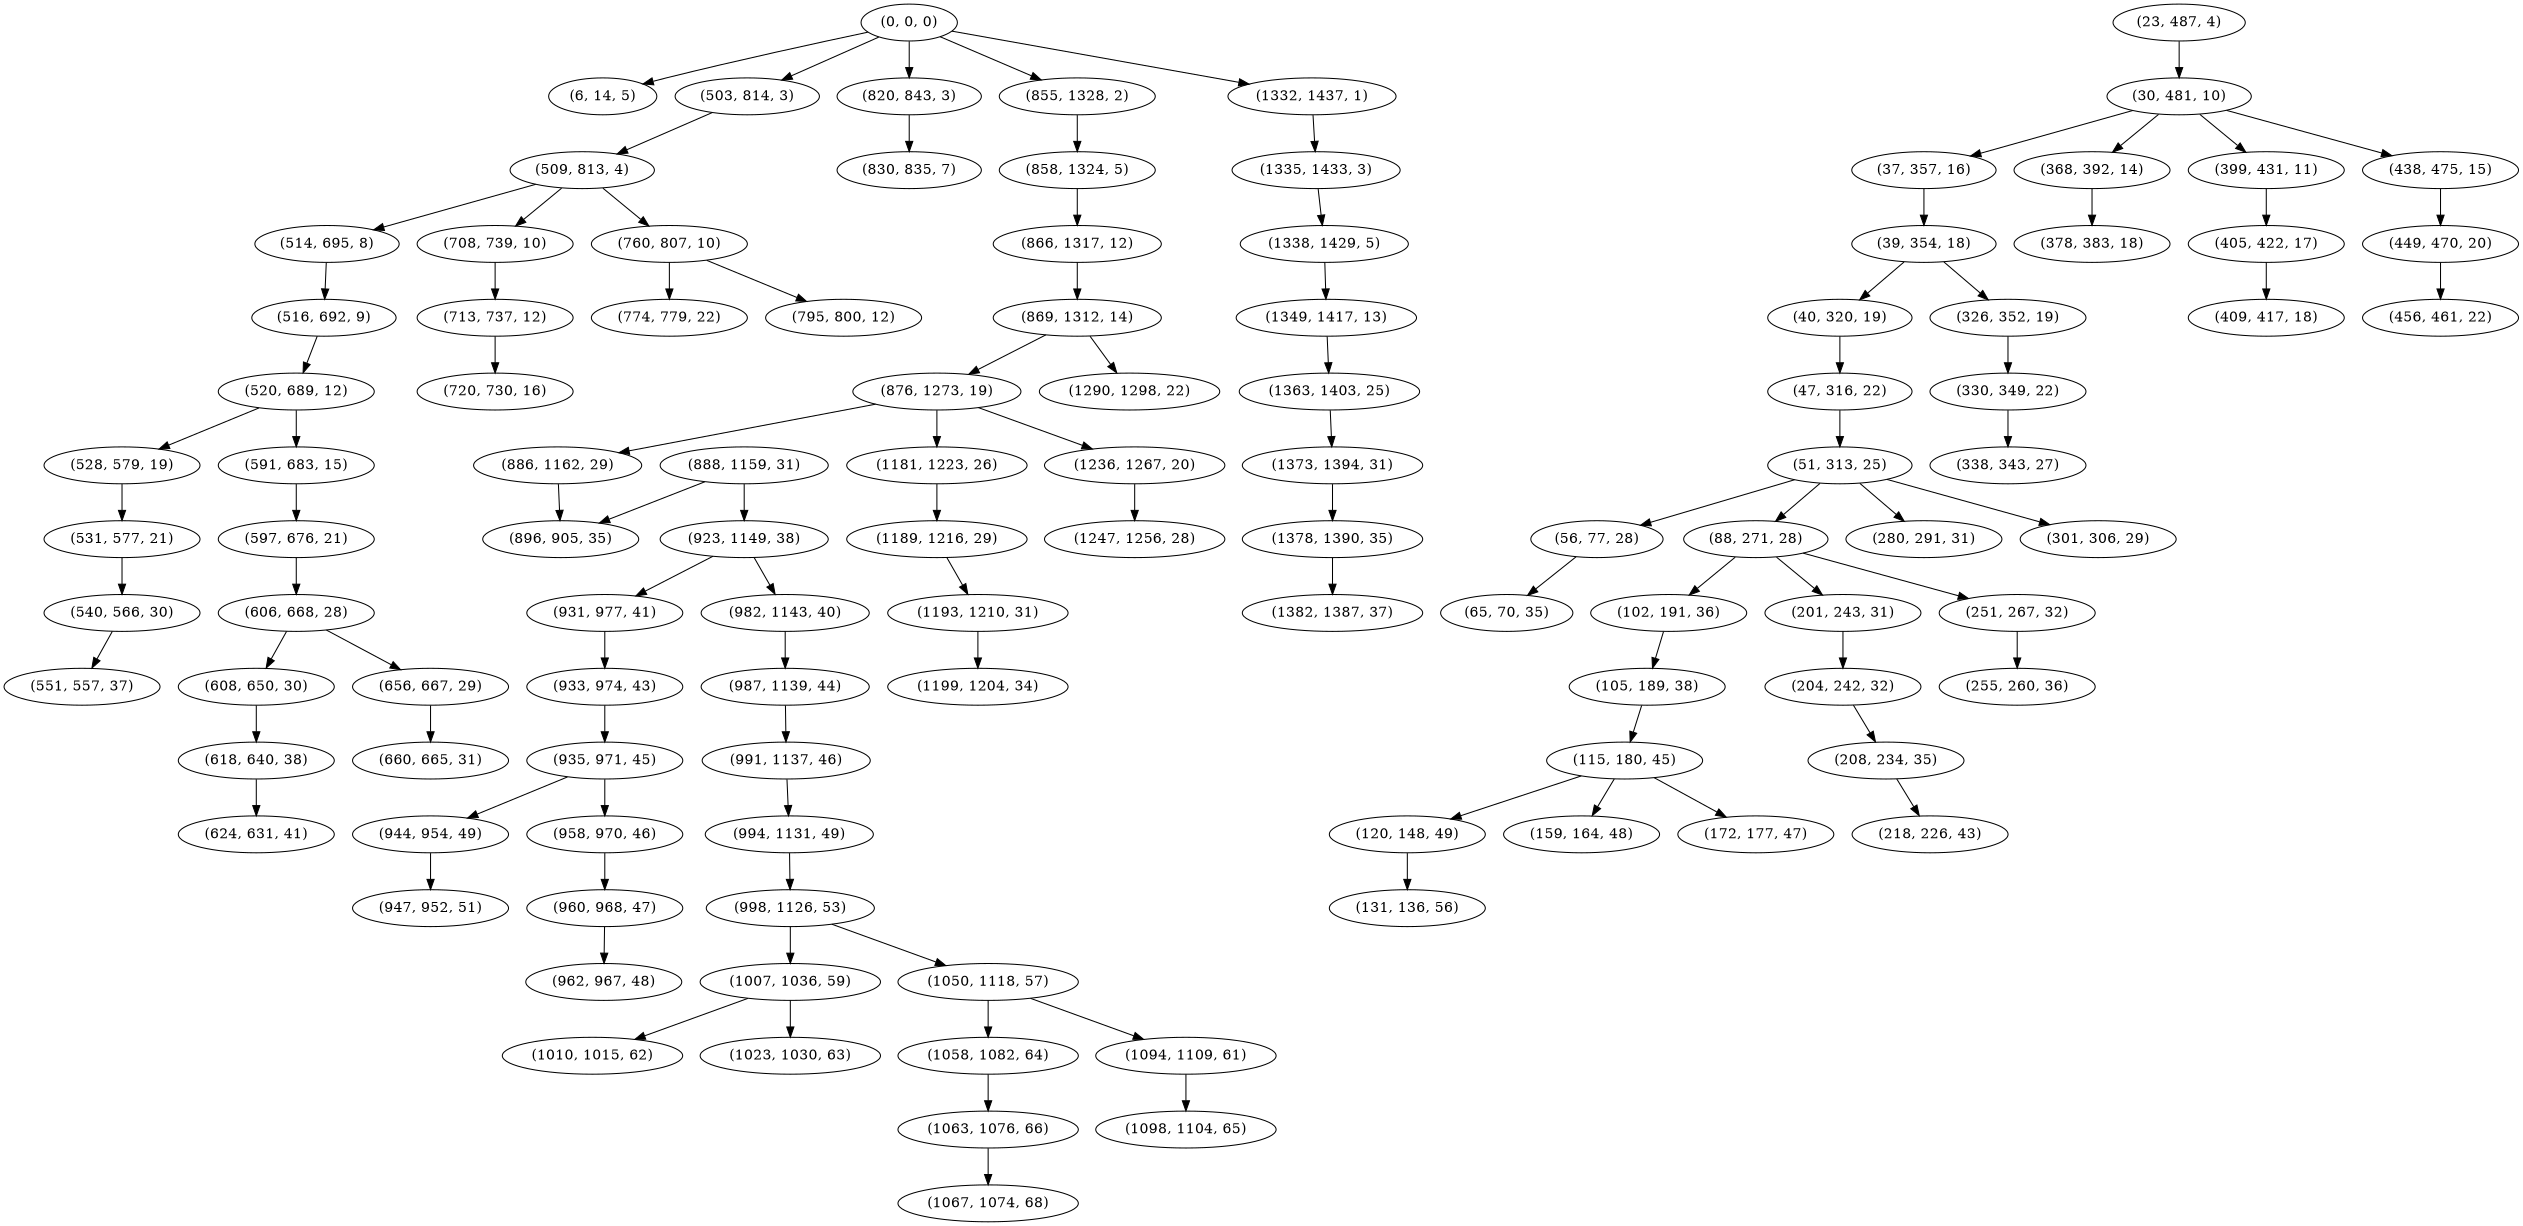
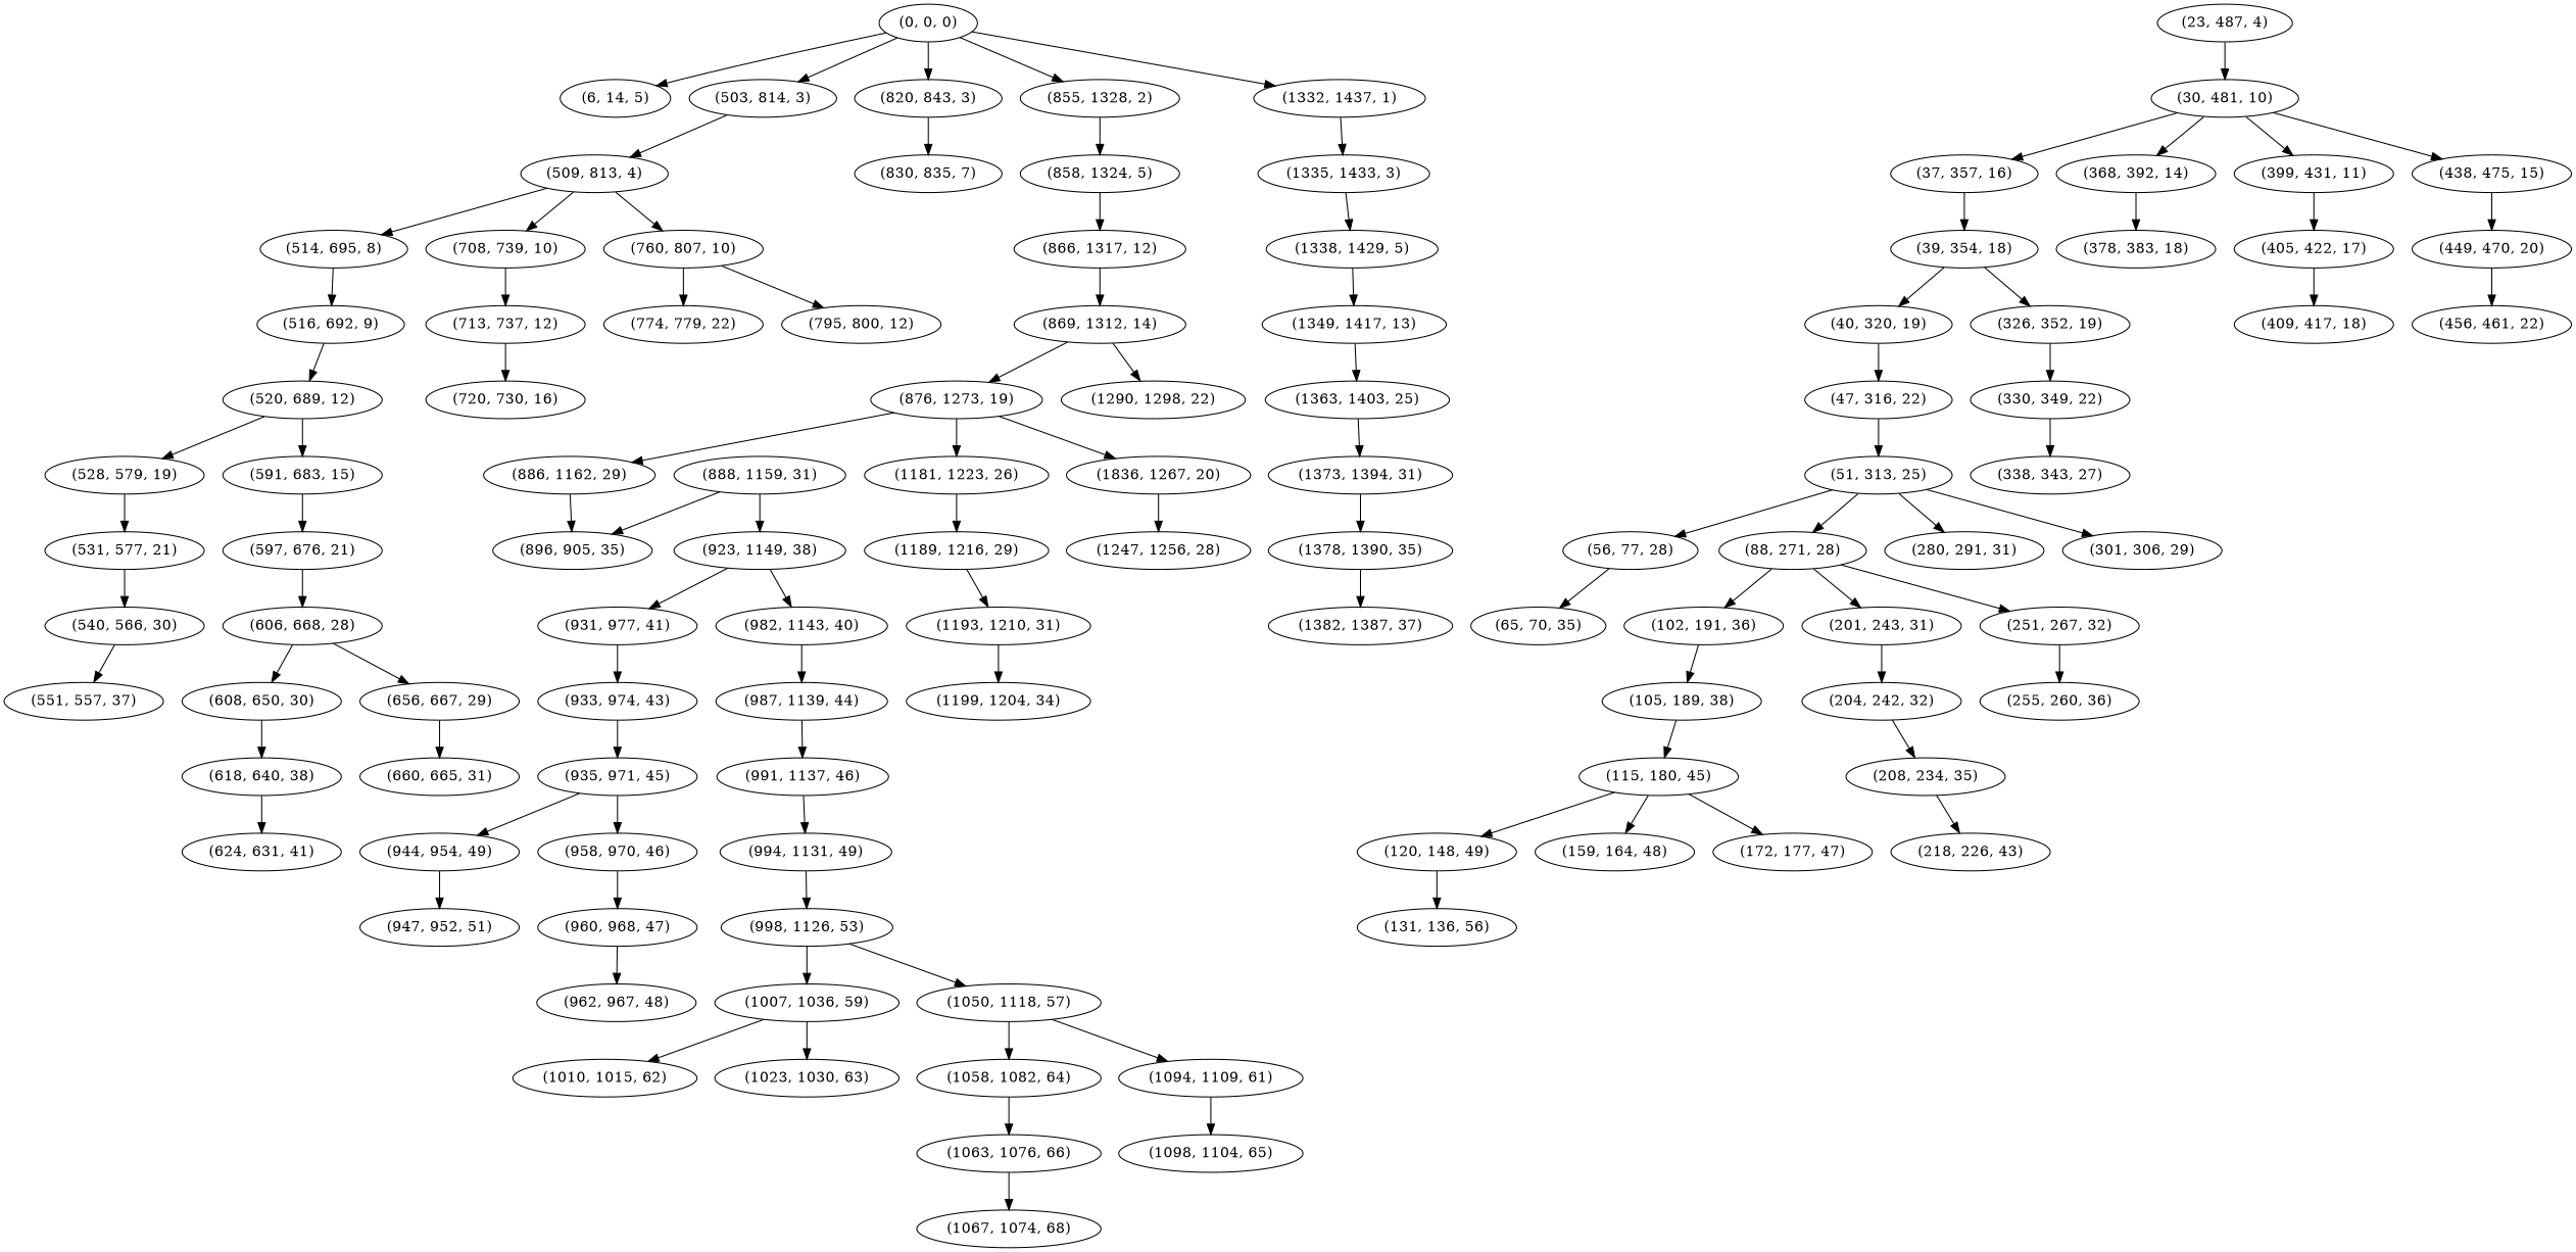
  digraph {
    "(0, 0, 0)"
    "(6, 14, 5)"
    "(503, 814, 3)"
    "(820, 843, 3)"
    "(855, 1328, 2)"
    "(1332, 1437, 1)"
    "(23, 487, 4)"
    "(30, 481, 10)"
    "(509, 813, 4)"
    "(830, 835, 7)"
    "(858, 1324, 5)"
    "(1335, 1433, 3)"
    "(37, 357, 16)"
    "(368, 392, 14)"
    "(399, 431, 11)"
    "(438, 475, 15)"
    "(39, 354, 18)"
    "(378, 383, 18)"
    "(405, 422, 17)"
    "(449, 470, 20)"
    "(40, 320, 19)"
    "(326, 352, 19)"
    "(47, 316, 22)"
    "(330, 349, 22)"
    "(51, 313, 25)"
    "(56, 77, 28)"
    "(88, 271, 28)"
    "(280, 291, 31)"
    "(301, 306, 29)"
    "(65, 70, 35)"
    "(102, 191, 36)"
    "(201, 243, 31)"
    "(251, 267, 32)"
    "(105, 189, 38)"
    "(204, 242, 32)"
    "(255, 260, 36)"
    "(115, 180, 45)"
    "(120, 148, 49)"
    "(159, 164, 48)"
    "(172, 177, 47)"
    "(131, 136, 56)"
    "(208, 234, 35)"
    "(218, 226, 43)"
    "(338, 343, 27)"
    "(409, 417, 18)"
    "(456, 461, 22)"
    "(514, 695, 8)"
    "(708, 739, 10)"
    "(760, 807, 10)"
    "(516, 692, 9)"
    "(713, 737, 12)"
    "(774, 779, 22)"
    "(795, 800, 12)"
    "(520, 689, 12)"
    "(528, 579, 19)"
    "(591, 683, 15)"
    "(531, 577, 21)"
    "(597, 676, 21)"
    "(540, 566, 30)"
    "(551, 557, 37)"
    "(606, 668, 28)"
    "(608, 650, 30)"
    "(656, 667, 29)"
    "(618, 640, 38)"
    "(660, 665, 31)"
    "(624, 631, 41)"
    "(720, 730, 16)"
    "(866, 1317, 12)"
    "(869, 1312, 14)"
    "(876, 1273, 19)"
    "(1290, 1298, 22)"
    "(886, 1162, 29)"
    "(1181, 1223, 26)"
-   "(1236, 1267, 20)"
+   "(1236, 1267, 20)" [label="(1836, 1267, 20)"]
    "(896, 905, 35)"
    "(1189, 1216, 29)"
    "(1247, 1256, 28)"
    "(888, 1159, 31)"
    "(923, 1149, 38)"
    "(931, 977, 41)"
    "(982, 1143, 40)"
    "(933, 974, 43)"
    "(987, 1139, 44)"
    "(935, 971, 45)"
    "(944, 954, 49)"
    "(958, 970, 46)"
    "(947, 952, 51)"
    "(960, 968, 47)"
    "(962, 967, 48)"
    "(991, 1137, 46)"
    "(994, 1131, 49)"
    "(998, 1126, 53)"
    "(1007, 1036, 59)"
    "(1050, 1118, 57)"
    "(1010, 1015, 62)"
    "(1023, 1030, 63)"
    "(1058, 1082, 64)"
    "(1094, 1109, 61)"
    "(1063, 1076, 66)"
    "(1098, 1104, 65)"
    "(1067, 1074, 68)"
    "(1193, 1210, 31)"
    "(1199, 1204, 34)"
    "(1338, 1429, 5)"
    "(1349, 1417, 13)"
    "(1363, 1403, 25)"
    "(1373, 1394, 31)"
    "(1378, 1390, 35)"
    "(1382, 1387, 37)"
    "(0, 0, 0)" -> "(6, 14, 5)"
    "(0, 0, 0)" -> "(503, 814, 3)"
    "(0, 0, 0)" -> "(820, 843, 3)"
    "(0, 0, 0)" -> "(855, 1328, 2)"
    "(0, 0, 0)" -> "(1332, 1437, 1)"
    "(503, 814, 3)" -> "(509, 813, 4)"
    "(820, 843, 3)" -> "(830, 835, 7)"
    "(855, 1328, 2)" -> "(858, 1324, 5)"
    "(1332, 1437, 1)" -> "(1335, 1433, 3)"
    "(23, 487, 4)" -> "(30, 481, 10)"
    "(30, 481, 10)" -> "(37, 357, 16)"
    "(30, 481, 10)" -> "(368, 392, 14)"
    "(30, 481, 10)" -> "(399, 431, 11)"
    "(30, 481, 10)" -> "(438, 475, 15)"
    "(509, 813, 4)" -> "(514, 695, 8)"
    "(509, 813, 4)" -> "(708, 739, 10)"
    "(509, 813, 4)" -> "(760, 807, 10)"
    "(858, 1324, 5)" -> "(866, 1317, 12)"
    "(1335, 1433, 3)" -> "(1338, 1429, 5)"
    "(37, 357, 16)" -> "(39, 354, 18)"
    "(368, 392, 14)" -> "(378, 383, 18)"
    "(399, 431, 11)" -> "(405, 422, 17)"
    "(438, 475, 15)" -> "(449, 470, 20)"
    "(39, 354, 18)" -> "(40, 320, 19)"
    "(39, 354, 18)" -> "(326, 352, 19)"
    "(405, 422, 17)" -> "(409, 417, 18)"
    "(449, 470, 20)" -> "(456, 461, 22)"
    "(40, 320, 19)" -> "(47, 316, 22)"
    "(326, 352, 19)" -> "(330, 349, 22)"
    "(47, 316, 22)" -> "(51, 313, 25)"
    "(330, 349, 22)" -> "(338, 343, 27)"
    "(51, 313, 25)" -> "(56, 77, 28)"
    "(51, 313, 25)" -> "(88, 271, 28)"
    "(51, 313, 25)" -> "(280, 291, 31)"
    "(51, 313, 25)" -> "(301, 306, 29)"
    "(56, 77, 28)" -> "(65, 70, 35)"
    "(88, 271, 28)" -> "(102, 191, 36)"
    "(88, 271, 28)" -> "(201, 243, 31)"
    "(88, 271, 28)" -> "(251, 267, 32)"
    "(102, 191, 36)" -> "(105, 189, 38)"
    "(201, 243, 31)" -> "(204, 242, 32)"
    "(251, 267, 32)" -> "(255, 260, 36)"
    "(105, 189, 38)" -> "(115, 180, 45)"
    "(204, 242, 32)" -> "(208, 234, 35)"
    "(115, 180, 45)" -> "(120, 148, 49)"
    "(115, 180, 45)" -> "(159, 164, 48)"
    "(115, 180, 45)" -> "(172, 177, 47)"
    "(120, 148, 49)" -> "(131, 136, 56)"
    "(208, 234, 35)" -> "(218, 226, 43)"
    "(514, 695, 8)" -> "(516, 692, 9)"
    "(708, 739, 10)" -> "(713, 737, 12)"
    "(760, 807, 10)" -> "(774, 779, 22)"
    "(760, 807, 10)" -> "(795, 800, 12)"
    "(516, 692, 9)" -> "(520, 689, 12)"
    "(713, 737, 12)" -> "(720, 730, 16)"
    "(520, 689, 12)" -> "(528, 579, 19)"
    "(520, 689, 12)" -> "(591, 683, 15)"
    "(528, 579, 19)" -> "(531, 577, 21)"
    "(591, 683, 15)" -> "(597, 676, 21)"
    "(531, 577, 21)" -> "(540, 566, 30)"
    "(597, 676, 21)" -> "(606, 668, 28)"
    "(540, 566, 30)" -> "(551, 557, 37)"
    "(606, 668, 28)" -> "(608, 650, 30)"
    "(606, 668, 28)" -> "(656, 667, 29)"
    "(608, 650, 30)" -> "(618, 640, 38)"
    "(656, 667, 29)" -> "(660, 665, 31)"
    "(618, 640, 38)" -> "(624, 631, 41)"
    "(866, 1317, 12)" -> "(869, 1312, 14)"
    "(869, 1312, 14)" -> "(876, 1273, 19)"
    "(869, 1312, 14)" -> "(1290, 1298, 22)"
    "(876, 1273, 19)" -> "(886, 1162, 29)"
    "(876, 1273, 19)" -> "(1181, 1223, 26)"
    "(876, 1273, 19)" -> "(1236, 1267, 20)"
    "(886, 1162, 29)" -> "(896, 905, 35)"
    "(1181, 1223, 26)" -> "(1189, 1216, 29)"
    "(1236, 1267, 20)" -> "(1247, 1256, 28)"
    "(1189, 1216, 29)" -> "(1193, 1210, 31)"
    "(888, 1159, 31)" -> "(896, 905, 35)"
    "(888, 1159, 31)" -> "(923, 1149, 38)"
    "(923, 1149, 38)" -> "(931, 977, 41)"
    "(923, 1149, 38)" -> "(982, 1143, 40)"
    "(931, 977, 41)" -> "(933, 974, 43)"
    "(982, 1143, 40)" -> "(987, 1139, 44)"
    "(933, 974, 43)" -> "(935, 971, 45)"
    "(987, 1139, 44)" -> "(991, 1137, 46)"
    "(935, 971, 45)" -> "(944, 954, 49)"
    "(935, 971, 45)" -> "(958, 970, 46)"
    "(944, 954, 49)" -> "(947, 952, 51)"
    "(958, 970, 46)" -> "(960, 968, 47)"
    "(960, 968, 47)" -> "(962, 967, 48)"
    "(991, 1137, 46)" -> "(994, 1131, 49)"
    "(994, 1131, 49)" -> "(998, 1126, 53)"
    "(998, 1126, 53)" -> "(1007, 1036, 59)"
    "(998, 1126, 53)" -> "(1050, 1118, 57)"
    "(1007, 1036, 59)" -> "(1010, 1015, 62)"
    "(1007, 1036, 59)" -> "(1023, 1030, 63)"
    "(1050, 1118, 57)" -> "(1058, 1082, 64)"
    "(1050, 1118, 57)" -> "(1094, 1109, 61)"
    "(1058, 1082, 64)" -> "(1063, 1076, 66)"
    "(1094, 1109, 61)" -> "(1098, 1104, 65)"
    "(1063, 1076, 66)" -> "(1067, 1074, 68)"
    "(1193, 1210, 31)" -> "(1199, 1204, 34)"
    "(1338, 1429, 5)" -> "(1349, 1417, 13)"
    "(1349, 1417, 13)" -> "(1363, 1403, 25)"
    "(1363, 1403, 25)" -> "(1373, 1394, 31)"
    "(1373, 1394, 31)" -> "(1378, 1390, 35)"
    "(1378, 1390, 35)" -> "(1382, 1387, 37)"
  }
